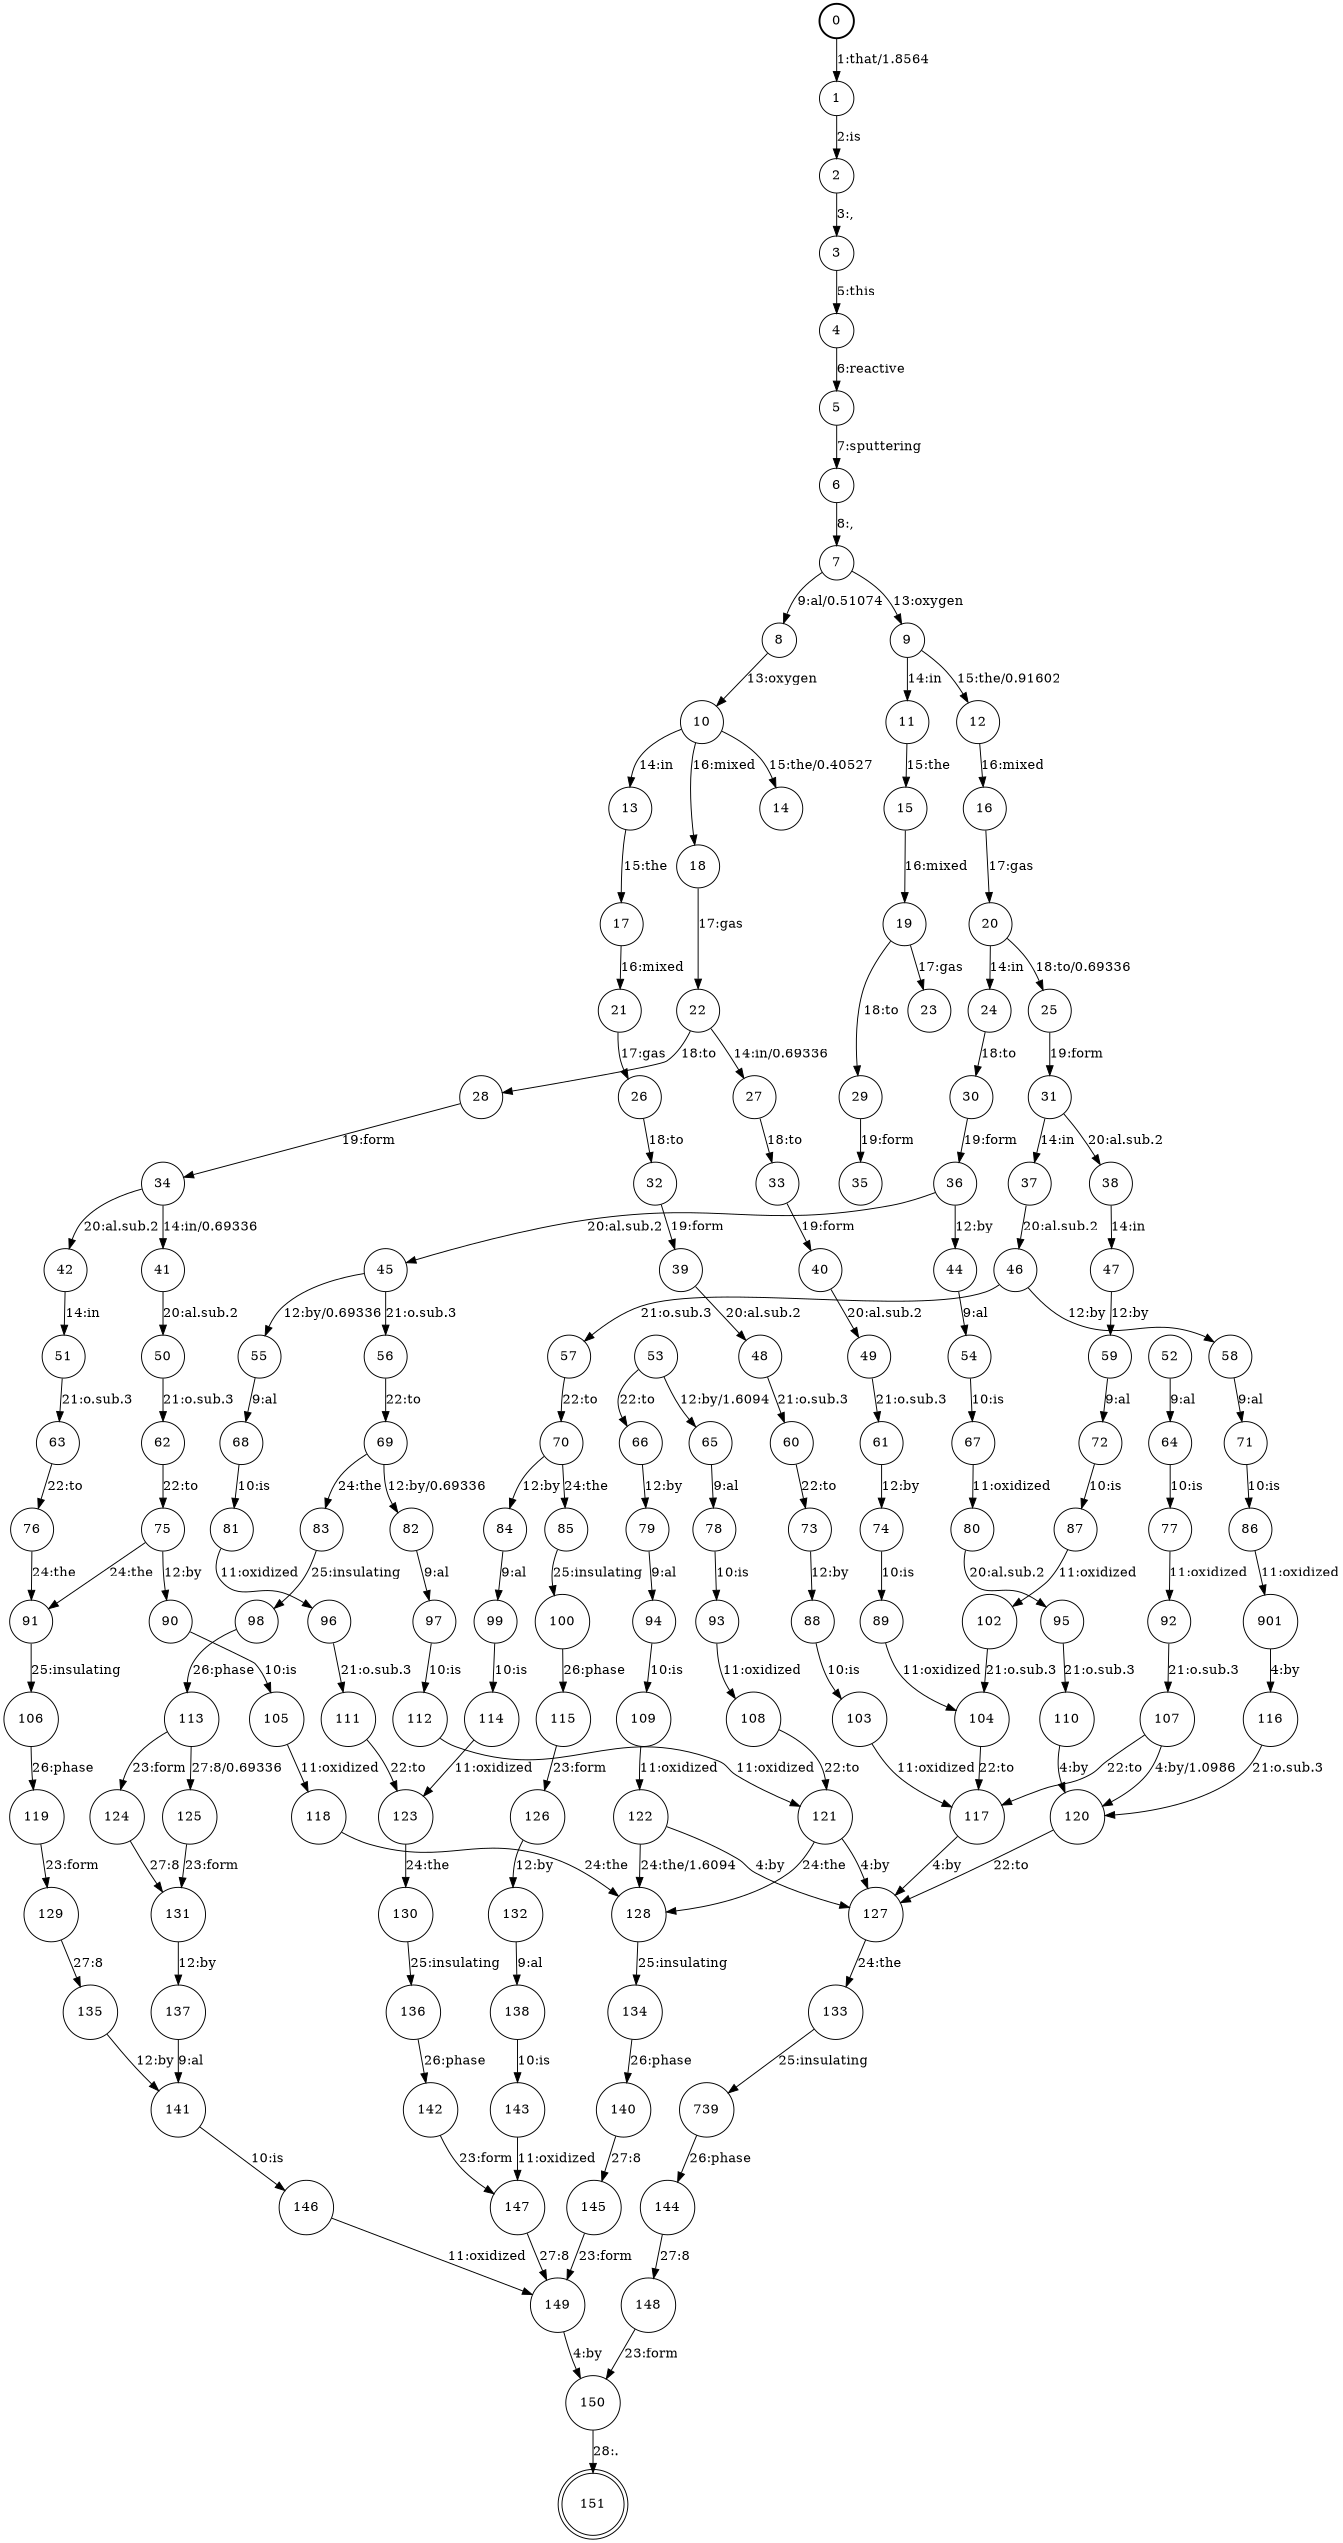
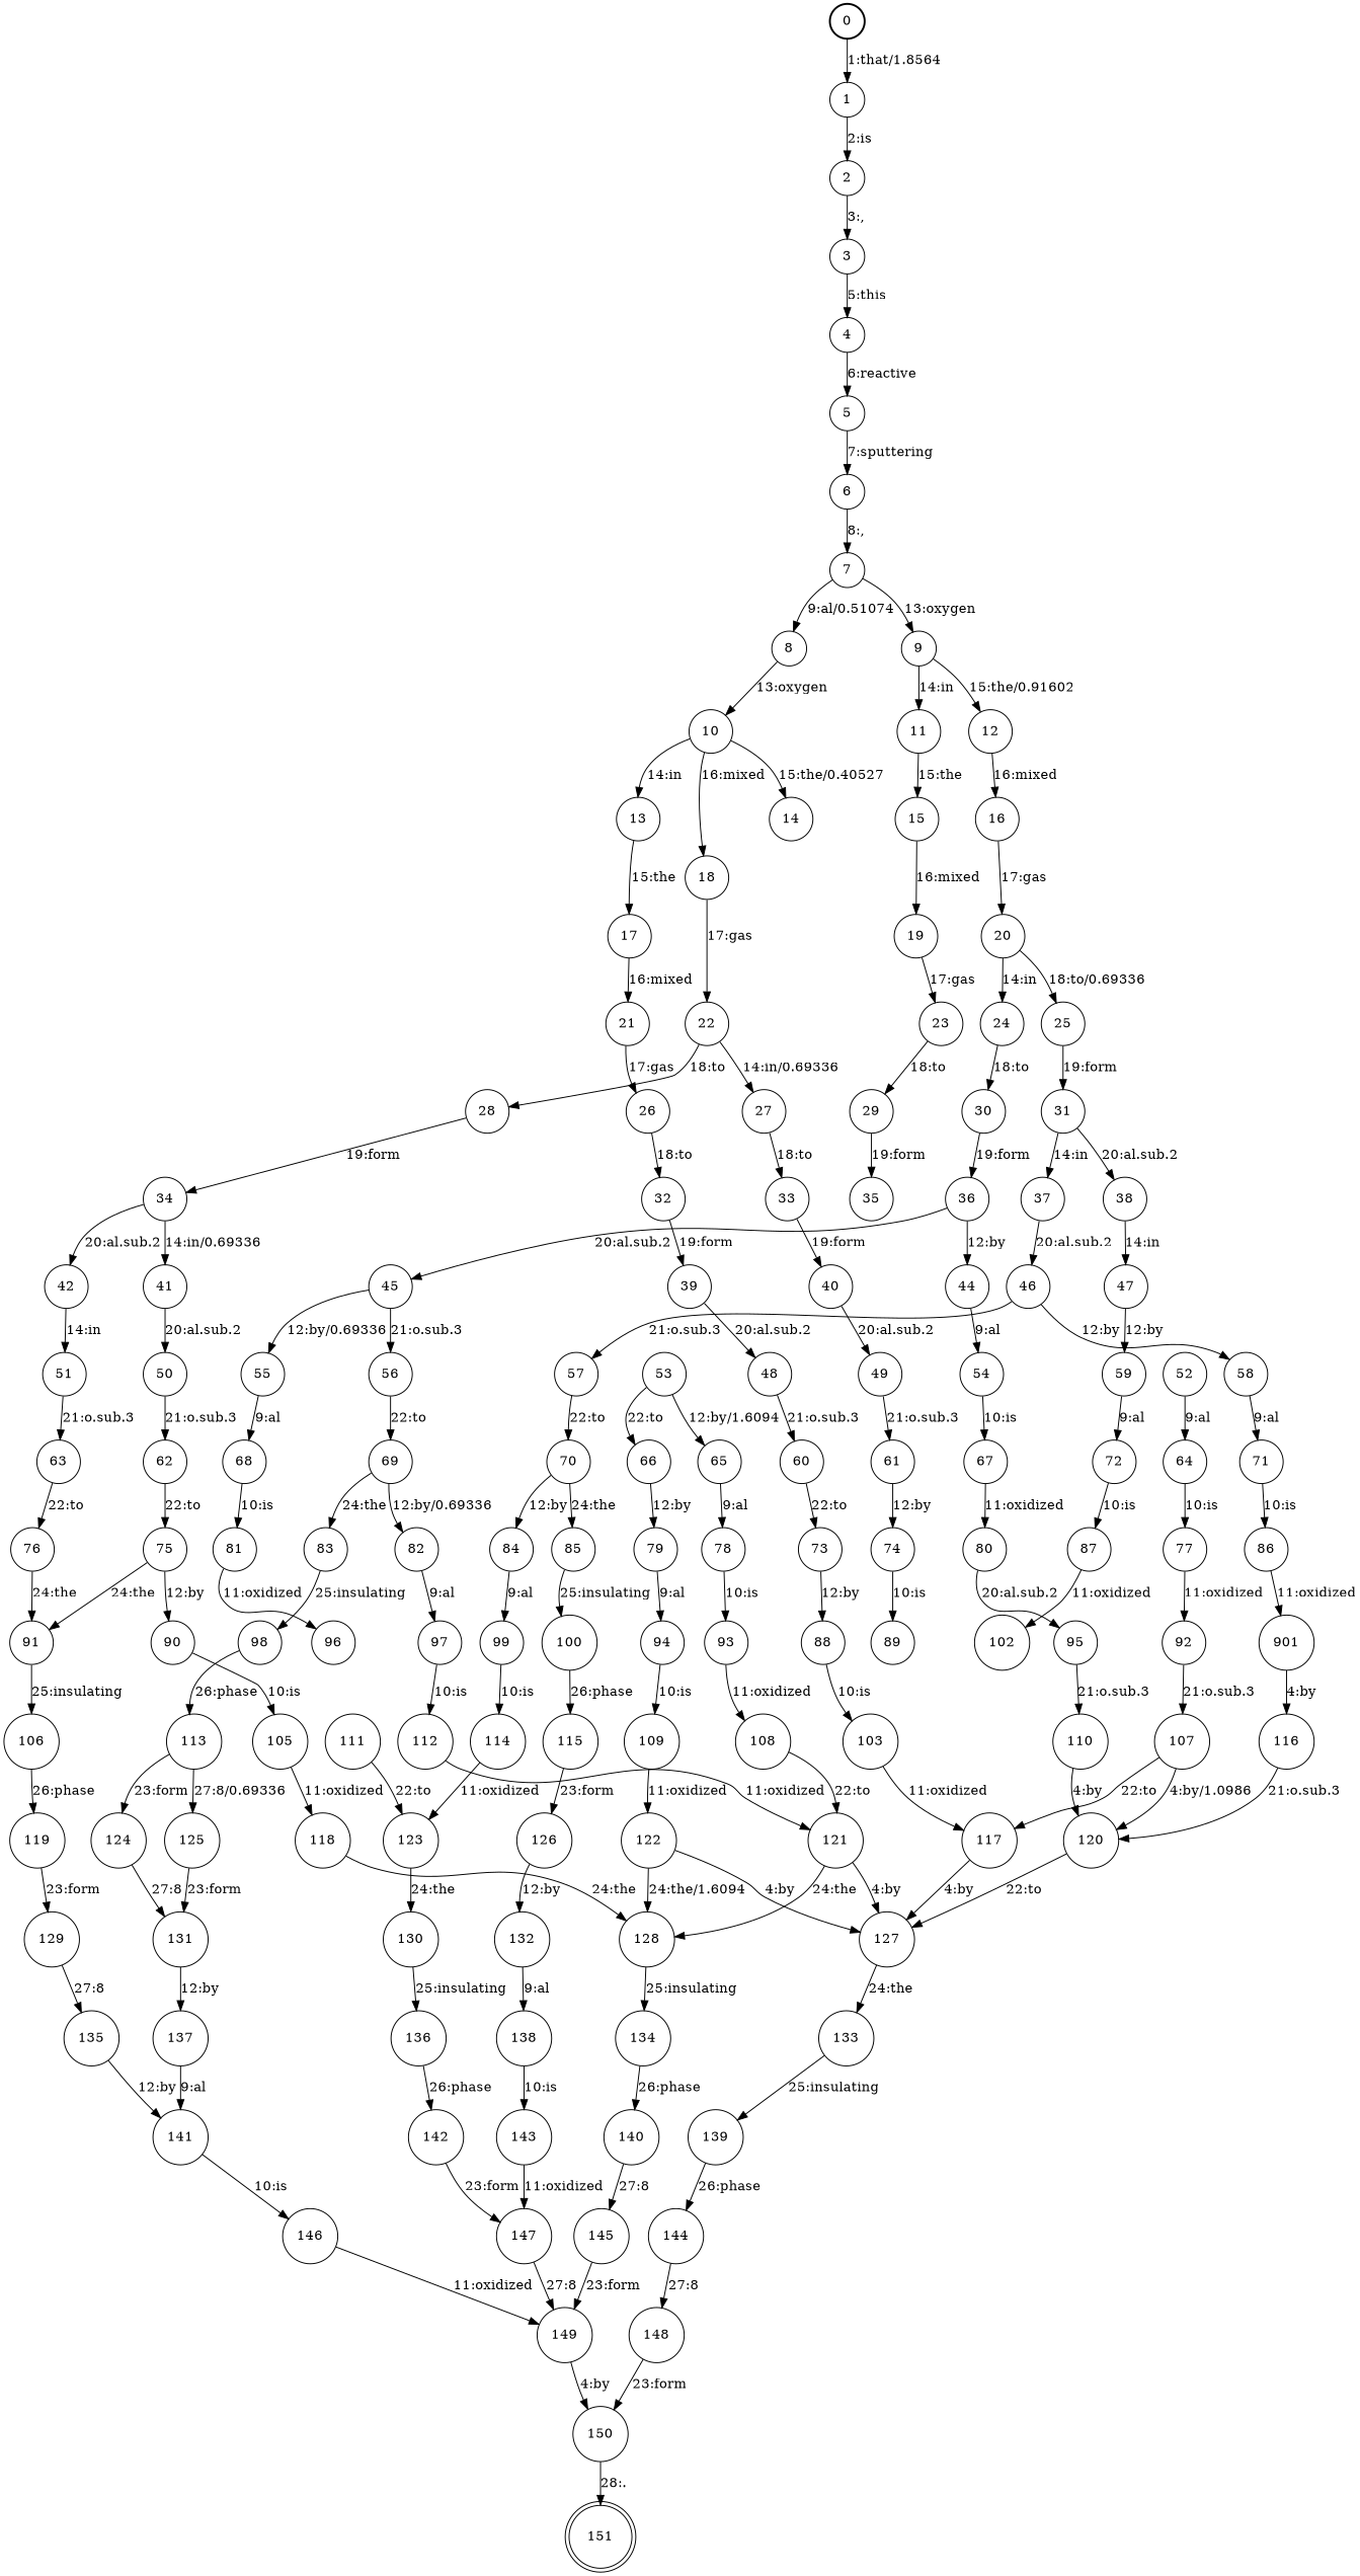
  digraph {
    nodesep=0.25
    rankdir=TB
    ranksep=0.4
    node [fontsize=14 shape=circle style=solid]
    edge [fontsize=14]
    n1 [label=0 style=bold]
    n2 [label=1]
    n3 [label=2]
    n4 [label=3]
    n5 [label=4]
    n6 [label=5]
    n7 [label=6]
    n8 [label=7]
    n9 [label=8]
    n10 [label=9]
    n11 [label=10]
    n12 [label=11]
    n13 [label=12]
    n14 [label=13]
    n15 [label=14]
    n16 [label=18]
    n17 [label=15]
    n18 [label=16]
    n19 [label=17]
    n20 [label=19]
    n21 [label=20]
    n22 [label=21]
    n23 [label=22]
    n24 [label=23]
    n25 [label=24]
    n26 [label=25]
    n27 [label=26]
    n28 [label=27]
    n29 [label=28]
    n30 [label=29]
    n31 [label=30]
    n32 [label=31]
    n33 [label=32]
    n34 [label=33]
    n35 [label=34]
    n36 [label=35]
    n37 [label=36]
    n38 [label=37]
    n39 [label=38]
    n40 [label=39]
    n41 [label=40]
    n42 [label=41]
    n43 [label=42]
    n44 [label=44]
    n45 [label=45]
    n46 [label=46]
    n47 [label=47]
    n48 [label=48]
    n49 [label=49]
    n50 [label=50]
    n51 [label=51]
    n52 [label=54]
    n53 [label=55]
    n54 [label=56]
    n55 [label=58]
    n56 [label=57]
    n57 [label=59]
    n58 [label=60]
    n59 [label=61]
    n60 [label=62]
    n61 [label=63]
    n62 [label=52]
    n63 [label=64]
    n64 [label=53]
    n65 [label=65]
    n66 [label=66]
    n67 [label=67]
    n68 [label=68]
    n69 [label=69]
    n70 [label=71]
    n71 [label=70]
    n72 [label=72]
    n73 [label=73]
    n74 [label=74]
    n75 [label=75]
    n76 [label=76]
    n77 [label=77]
    n78 [label=78]
    n79 [label=79]
    n80 [label=80]
    n81 [label=81]
    n82 [label=82]
    n83 [label=83]
    n84 [label=86]
    n85 [label=84]
    n86 [label=85]
    n87 [label=87]
    n88 [label=88]
    n89 [label=89]
    n90 [label=90]
    n91 [label=91]
    n92 [label=92]
    n93 [label=93]
    n94 [label=94]
    n95 [label=95]
    n96 [label=96]
    n97 [label=97]
    n98 [label=98]
    n99 [label=99]
    n100 [label=100]
    n101 [label=901]
    n102 [label=102]
    n103 [label=103]
-   n104 [label=104]
    n105 [label=105]
    n106 [label=106]
    n107 [label=107]
    n108 [label=108]
    n109 [label=109]
    n110 [label=110]
    n111 [label=111]
    n112 [label=112]
    n113 [label=113]
    n114 [label=114]
    n115 [label=115]
    n116 [label=116]
    n117 [label=117]
    n118 [label=118]
    n119 [label=119]
    n120 [label=120]
    n121 [label=121]
    n122 [label=122]
    n123 [label=123]
    n124 [label=124]
    n125 [label=125]
    n126 [label=126]
    n127 [label=127]
    n128 [label=128]
    n129 [label=129]
    n130 [label=130]
    n131 [label=131]
    n132 [label=132]
    n133 [label=133]
    n134 [label=134]
    n135 [label=135]
    n136 [label=136]
    n137 [label=137]
    n138 [label=138]
-   n139 [label=739]
+   n139 [label=139]
    n140 [label=140]
    n141 [label=141]
    n142 [label=142]
    n143 [label=143]
    n144 [label=144]
    n145 [label=145]
    n146 [label=146]
    n147 [label=147]
    n148 [label=148]
    n149 [label=149]
    n150 [label=150]
    n151 [label=151 shape=doublecircle]
    n1 -> n2 [label="1:that/1.8564"]
    n2 -> n3 [label="2:is"]
    n3 -> n4 [label="3:,"]
    n4 -> n5 [label="5:this"]
    n5 -> n6 [label="6:reactive"]
    n6 -> n7 [label="7:sputtering"]
    n7 -> n8 [label="8:,"]
    n8 -> n9 [label="9:al/0.51074"]
    n8 -> n10 [label="13:oxygen"]
    n9 -> n11 [label="13:oxygen"]
    n10 -> n12 [label="14:in"]
    n10 -> n13 [label="15:the/0.91602"]
    n11 -> n14 [label="14:in"]
    n11 -> n15 [label="15:the/0.40527"]
    n11 -> n16 [label="16:mixed"]
    n12 -> n17 [label="15:the"]
    n13 -> n18 [label="16:mixed"]
    n14 -> n19 [label="15:the"]
    n16 -> n23 [label="17:gas"]
    n17 -> n20 [label="16:mixed"]
    n18 -> n21 [label="17:gas"]
    n19 -> n22 [label="16:mixed"]
    n20 -> n24 [label="17:gas"]
    n21 -> n25 [label="14:in"]
    n21 -> n26 [label="18:to/0.69336"]
    n22 -> n27 [label="17:gas"]
    n23 -> n28 [label="14:in/0.69336"]
    n23 -> n29 [label="18:to"]
-   n20 -> n30 [label="18:to"]
+   n24 -> n30 [label="18:to"]
    n25 -> n31 [label="18:to"]
    n26 -> n32 [label="19:form"]
    n27 -> n33 [label="18:to"]
    n28 -> n34 [label="18:to"]
    n29 -> n35 [label="19:form"]
    n30 -> n36 [label="19:form"]
    n31 -> n37 [label="19:form"]
    n32 -> n38 [label="14:in"]
    n32 -> n39 [label="20:al.sub.2"]
    n33 -> n40 [label="19:form"]
    n34 -> n41 [label="19:form"]
    n35 -> n42 [label="14:in/0.69336"]
    n35 -> n43 [label="20:al.sub.2"]
    n37 -> n44 [label="12:by"]
    n37 -> n45 [label="20:al.sub.2"]
    n38 -> n46 [label="20:al.sub.2"]
    n39 -> n47 [label="14:in"]
    n40 -> n48 [label="20:al.sub.2"]
    n41 -> n49 [label="20:al.sub.2"]
    n42 -> n50 [label="20:al.sub.2"]
    n43 -> n51 [label="14:in"]
    n44 -> n52 [label="9:al"]
    n45 -> n53 [label="12:by/0.69336"]
    n45 -> n54 [label="21:o.sub.3"]
    n46 -> n55 [label="12:by"]
    n46 -> n56 [label="21:o.sub.3"]
    n47 -> n57 [label="12:by"]
    n48 -> n58 [label="21:o.sub.3"]
    n49 -> n59 [label="21:o.sub.3"]
    n50 -> n60 [label="21:o.sub.3"]
    n51 -> n61 [label="21:o.sub.3"]
    n52 -> n67 [label="10:is"]
    n53 -> n68 [label="9:al"]
    n54 -> n69 [label="22:to"]
    n55 -> n70 [label="9:al"]
    n56 -> n71 [label="22:to"]
    n57 -> n72 [label="9:al"]
    n58 -> n73 [label="22:to"]
    n59 -> n74 [label="12:by"]
    n60 -> n75 [label="22:to"]
    n61 -> n76 [label="22:to"]
    n62 -> n63 [label="9:al"]
    n63 -> n77 [label="10:is"]
    n64 -> n65 [label="12:by/1.6094"]
    n64 -> n66 [label="22:to"]
    n65 -> n78 [label="9:al"]
    n66 -> n79 [label="12:by"]
    n67 -> n80 [label="11:oxidized"]
    n68 -> n81 [label="10:is"]
    n69 -> n82 [label="12:by/0.69336"]
    n69 -> n83 [label="24:the"]
    n70 -> n84 [label="10:is"]
    n71 -> n85 [label="12:by"]
    n71 -> n86 [label="24:the"]
    n72 -> n87 [label="10:is"]
    n73 -> n88 [label="12:by"]
    n74 -> n89 [label="10:is"]
    n75 -> n90 [label="12:by"]
    n75 -> n91 [label="24:the"]
    n76 -> n91 [label="24:the"]
    n77 -> n92 [label="11:oxidized"]
    n78 -> n93 [label="10:is"]
    n79 -> n94 [label="9:al"]
    n80 -> n95 [label="20:al.sub.2"]
    n81 -> n96 [label="11:oxidized"]
    n82 -> n97 [label="9:al"]
    n83 -> n98 [label="25:insulating"]
    n84 -> n101 [label="11:oxidized"]
    n85 -> n99 [label="9:al"]
    n86 -> n100 [label="25:insulating"]
    n87 -> n102 [label="11:oxidized"]
    n88 -> n103 [label="10:is"]
-   n89 -> n104 [label="11:oxidized"]
    n90 -> n105 [label="10:is"]
    n91 -> n106 [label="25:insulating"]
    n92 -> n107 [label="21:o.sub.3"]
    n93 -> n108 [label="11:oxidized"]
    n94 -> n109 [label="10:is"]
    n95 -> n110 [label="21:o.sub.3"]
-   n96 -> n111 [label="21:o.sub.3"]
    n97 -> n112 [label="10:is"]
    n98 -> n113 [label="26:phase"]
    n99 -> n114 [label="10:is"]
    n100 -> n115 [label="26:phase"]
    n101 -> n116 [label="4:by"]
-   n102 -> n104 [label="21:o.sub.3"]
    n103 -> n117 [label="11:oxidized"]
-   n104 -> n117 [label="22:to"]
    n105 -> n118 [label="11:oxidized"]
    n106 -> n119 [label="26:phase"]
    n107 -> n117 [label="22:to"]
    n107 -> n120 [label="4:by/1.0986"]
    n108 -> n121 [label="22:to"]
    n109 -> n122 [label="11:oxidized"]
    n110 -> n120 [label="4:by"]
    n111 -> n123 [label="22:to"]
    n112 -> n121 [label="11:oxidized"]
    n113 -> n124 [label="23:form"]
    n113 -> n125 [label="27:8/0.69336"]
    n114 -> n123 [label="11:oxidized"]
    n115 -> n126 [label="23:form"]
    n116 -> n120 [label="21:o.sub.3"]
    n117 -> n127 [label="4:by"]
    n118 -> n128 [label="24:the"]
    n119 -> n129 [label="23:form"]
    n120 -> n127 [label="22:to"]
    n121 -> n127 [label="4:by"]
    n121 -> n128 [label="24:the"]
    n122 -> n127 [label="4:by"]
    n122 -> n128 [label="24:the/1.6094"]
    n123 -> n130 [label="24:the"]
    n124 -> n131 [label="27:8"]
    n125 -> n131 [label="23:form"]
    n126 -> n132 [label="12:by"]
    n127 -> n133 [label="24:the"]
    n128 -> n134 [label="25:insulating"]
    n129 -> n135 [label="27:8"]
    n130 -> n136 [label="25:insulating"]
    n131 -> n137 [label="12:by"]
    n132 -> n138 [label="9:al"]
    n133 -> n139 [label="25:insulating"]
    n134 -> n140 [label="26:phase"]
    n135 -> n141 [label="12:by"]
    n136 -> n142 [label="26:phase"]
    n137 -> n141 [label="9:al"]
    n138 -> n143 [label="10:is"]
    n139 -> n144 [label="26:phase"]
    n140 -> n145 [label="27:8"]
    n141 -> n146 [label="10:is"]
    n142 -> n147 [label="23:form"]
    n143 -> n147 [label="11:oxidized"]
    n144 -> n148 [label="27:8"]
    n145 -> n149 [label="23:form"]
    n146 -> n149 [label="11:oxidized"]
    n147 -> n149 [label="27:8"]
    n148 -> n150 [label="23:form"]
    n149 -> n150 [label="4:by"]
    n150 -> n151 [label="28:."]
  }
